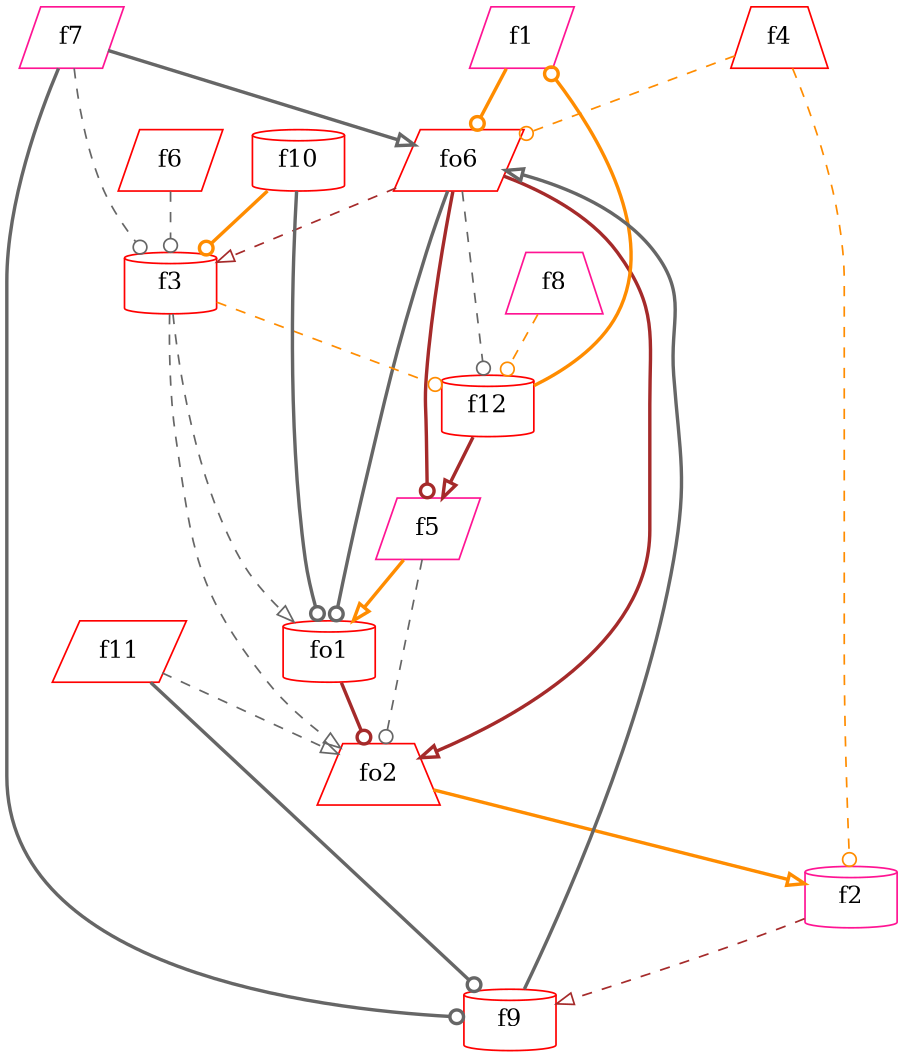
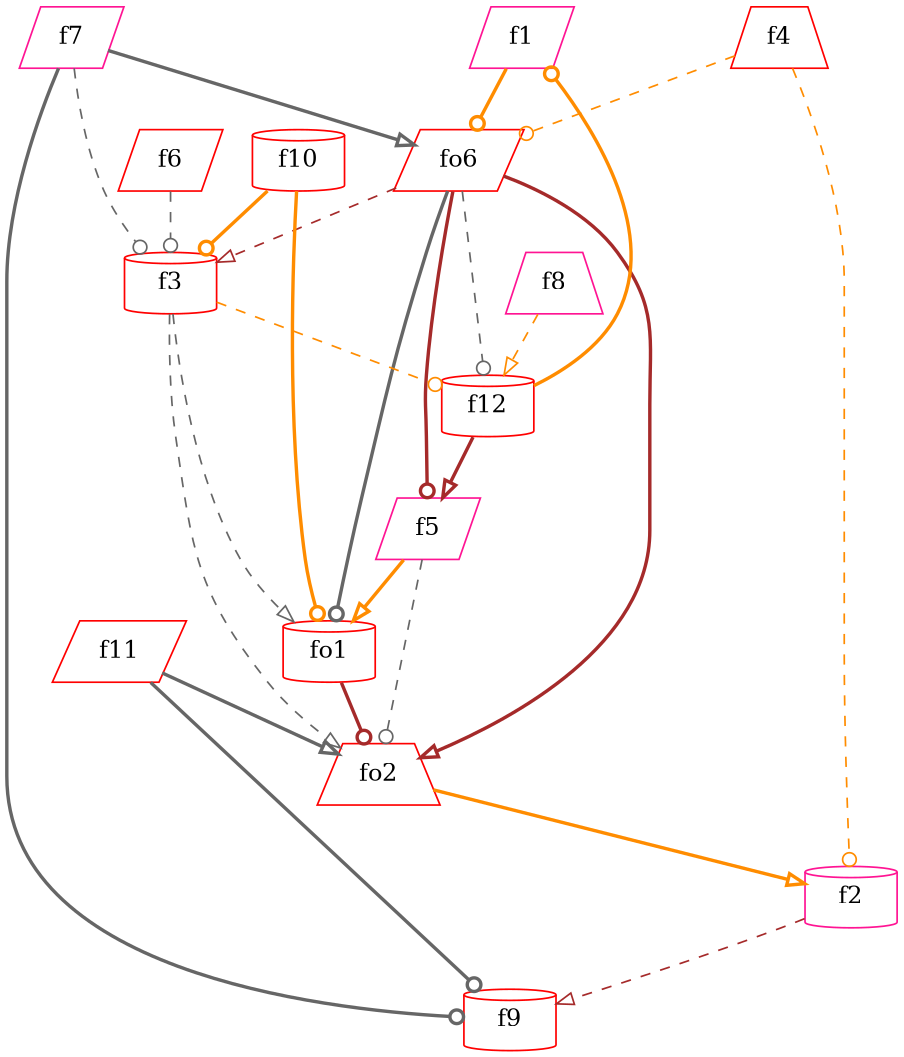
  strict digraph {
    node [color=red shape=parallelogram]
    edge [arrowhead=odot color=gray40 style=bold weight=2]
    f1 [color=deeppink]
    n2 [label=fo6]
    f3 [shape=cylinder]
    f12 [shape=cylinder]
    fo1 [shape=cylinder]
    fo2 [shape=trapezium]
    f5 [color=deeppink]
    f2 [color=deeppink shape=cylinder]
    f9 [shape=cylinder]
    f4 [shape=trapezium]
    f6
    f7 [color=deeppink]
    f8 [color=deeppink shape=trapezium]
    f10 [shape=cylinder]
    f11
    f1 -> n2 [color=darkorange]
    n2 -> f3 [arrowhead=onormal color=brown style=dashed]
    n2 -> f12 [style=dashed]
    n2 -> fo1
    n2 -> fo2 [arrowhead=onormal color=brown]
    n2 -> f5 [color=brown]
    f3 -> f12 [color=darkorange style=dashed]
    f3 -> fo1 [arrowhead=onormal style=dashed]
    f3 -> fo2 [arrowhead=onormal style=dashed]
    f12 -> f1 [color=darkorange]
    f12 -> f5 [arrowhead=onormal color=brown]
    fo1 -> fo2 [color=brown]
    fo2 -> f2 [arrowhead=onormal color=darkorange]
    f5 -> fo1 [arrowhead=onormal color=darkorange]
    f5 -> fo2 [style=dashed]
    f2 -> f9 [arrowhead=onormal color=brown style=dashed]
-   f9 -> n2 [arrowhead=onormal]
    f4 -> n2 [color=darkorange style=dashed]
    f4 -> f2 [color=darkorange style=dashed]
    f6 -> f3 [style=dashed]
    f7 -> n2 [arrowhead=onormal]
    f7 -> f3 [style=dashed]
    f7 -> f9
-   f8 -> f12 [color=darkorange style=dashed]
+   f8 -> f12 [arrowhead=onormal color=darkorange style=dashed]
    f10 -> f3 [color=darkorange]
-   f10 -> fo1
-   f11 -> fo2 [arrowhead=onormal style=dashed]
+   f10 -> fo1 [color=darkorange]
+   f11 -> fo2 [arrowhead=onormal]
    f11 -> f9
  }
